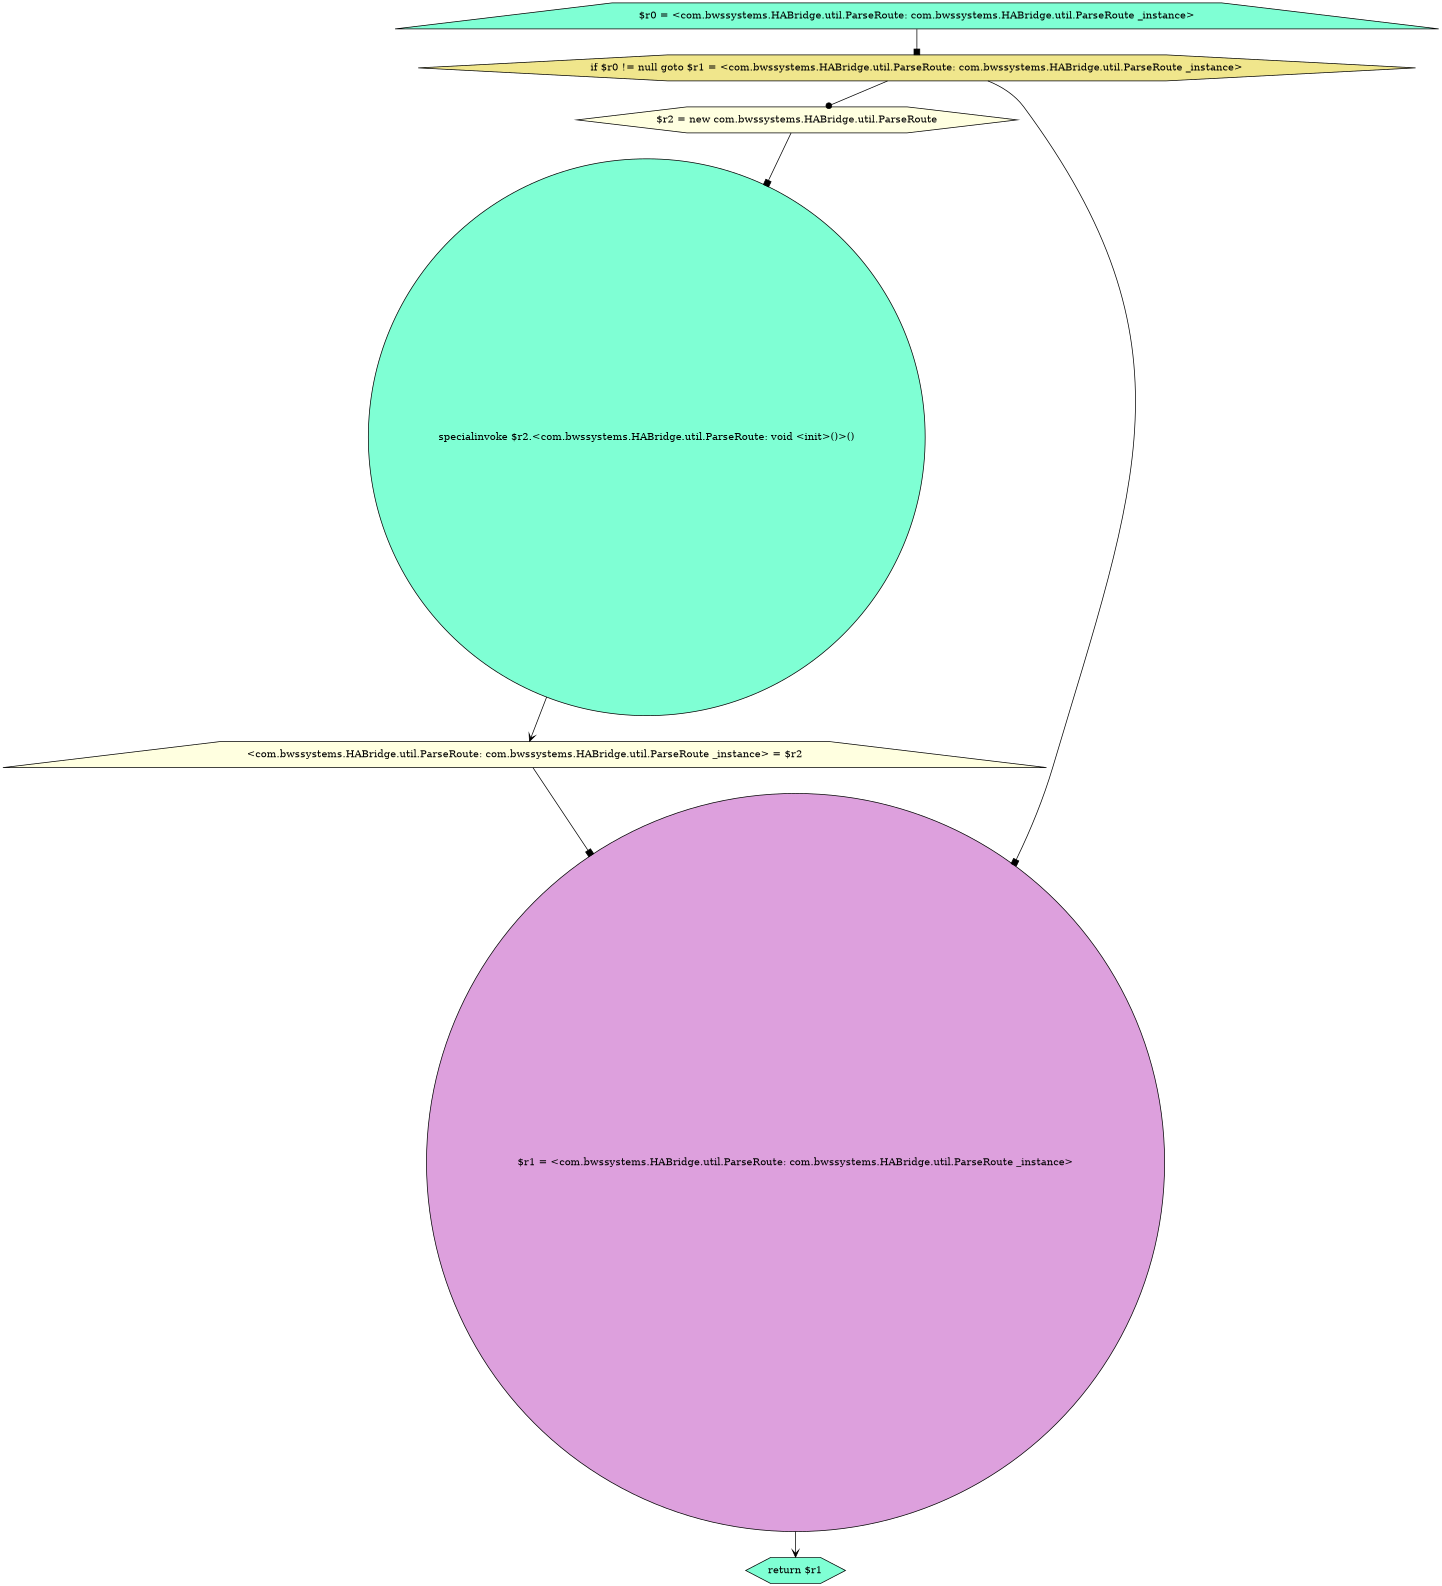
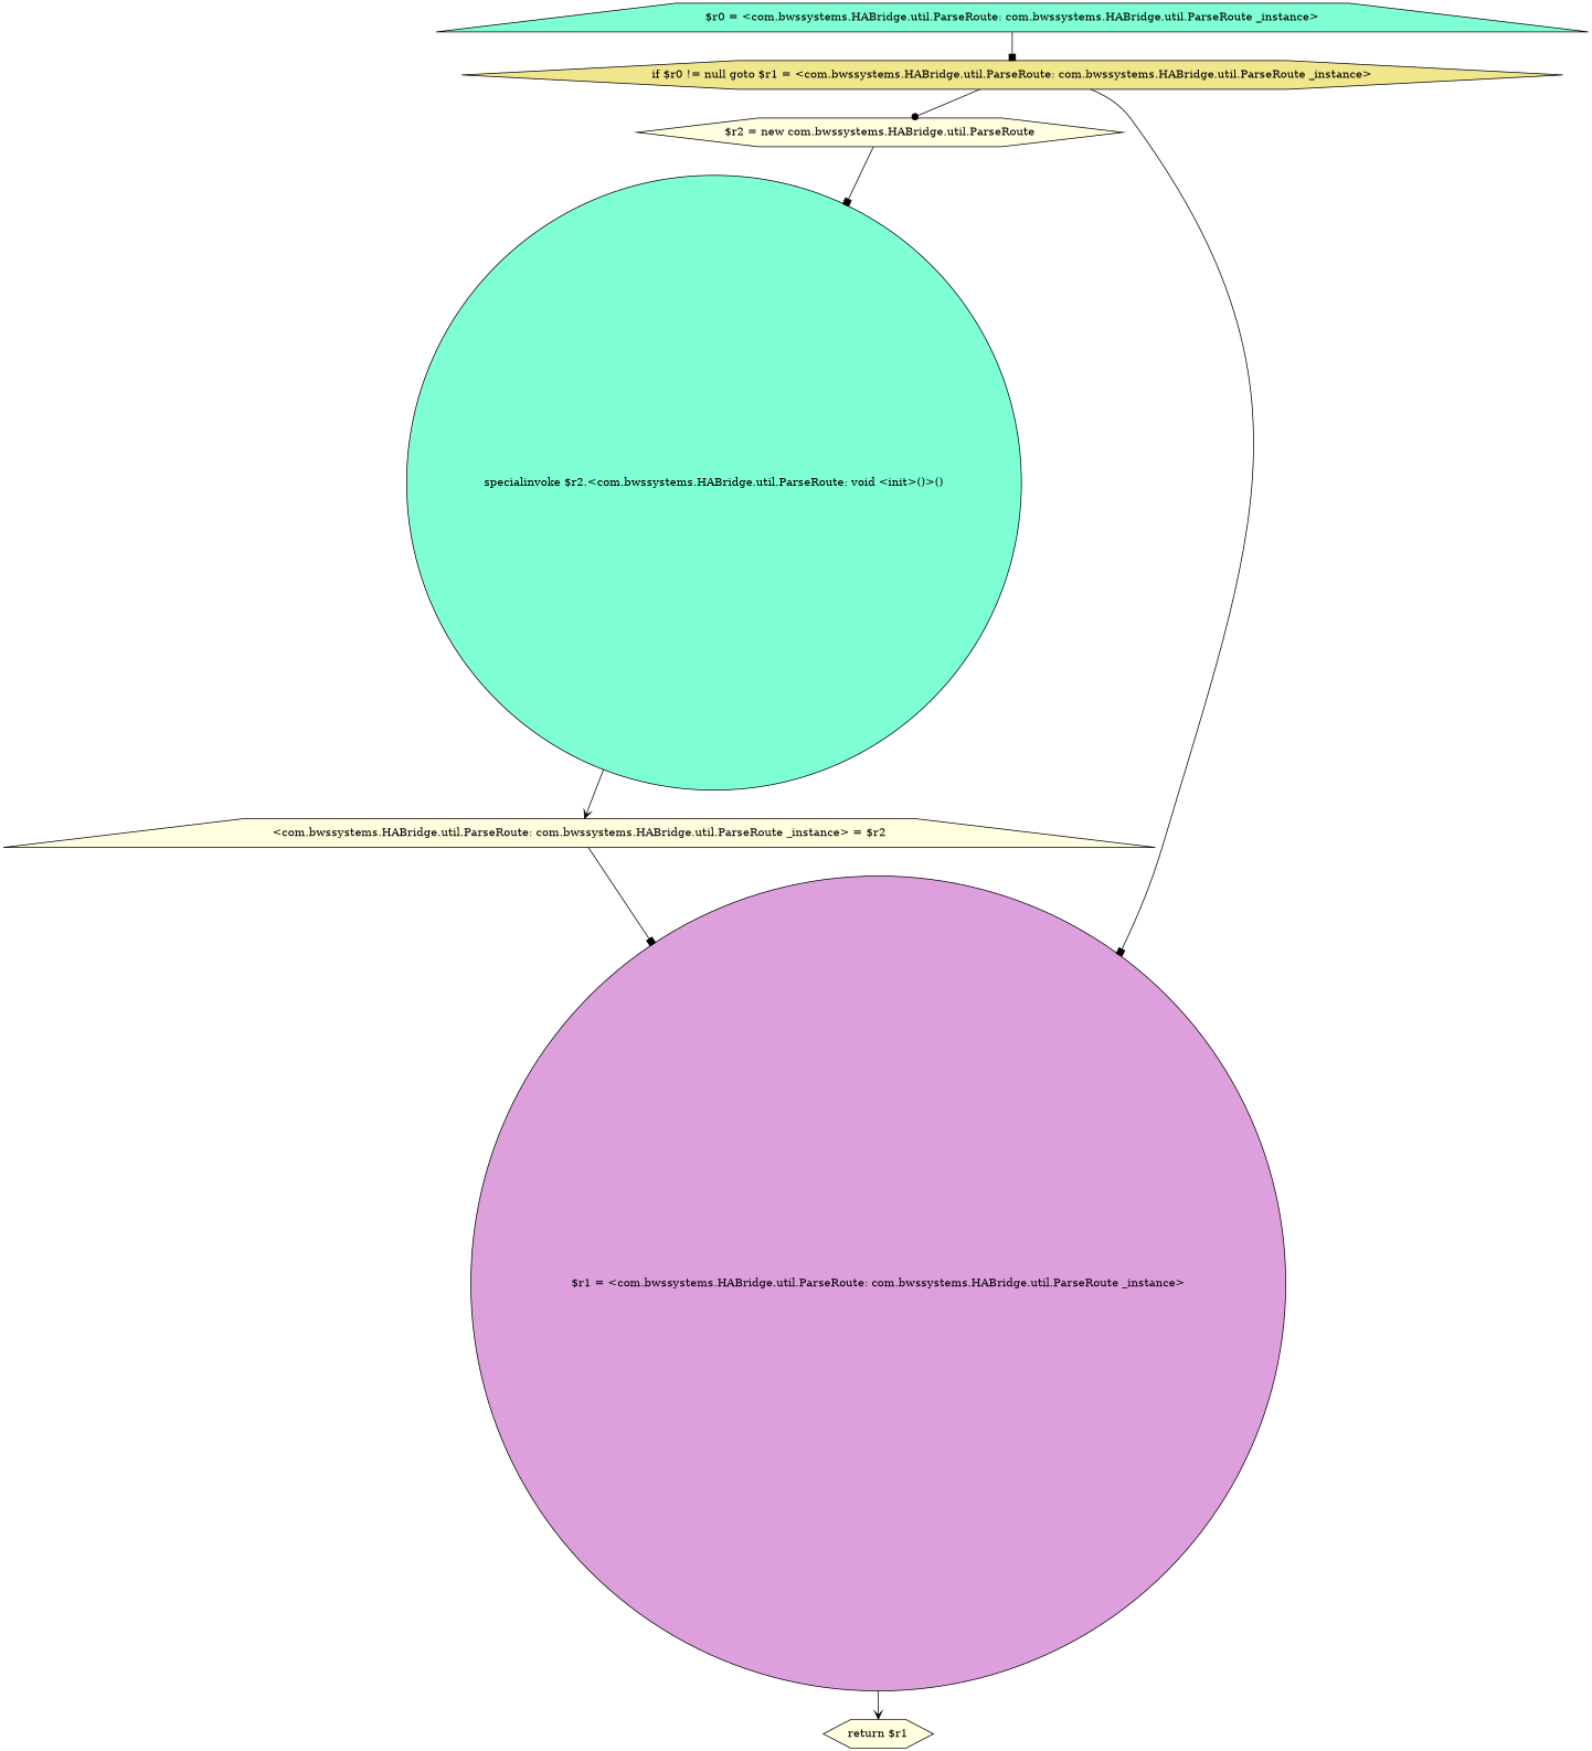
  digraph {
    node [style=filled fillcolor=lightyellow shape=hexagon]
    edge [arrowhead=box]
    "$r0 = <com.bwssystems.HABridge.util.ParseRoute: com.bwssystems.HABridge.util.ParseRoute _instance>" [fillcolor=aquamarine shape=trapezium]
    "if $r0 != null goto $r1 = <com.bwssystems.HABridge.util.ParseRoute: com.bwssystems.HABridge.util.ParseRoute _instance>" [fillcolor=khaki]
    "$r2 = new com.bwssystems.HABridge.util.ParseRoute"
    "$r1 = <com.bwssystems.HABridge.util.ParseRoute: com.bwssystems.HABridge.util.ParseRoute _instance>" [fillcolor=plum shape=circle]
    "specialinvoke $r2.<com.bwssystems.HABridge.util.ParseRoute: void <init>()>()" [fillcolor=aquamarine shape=circle]
    "<com.bwssystems.HABridge.util.ParseRoute: com.bwssystems.HABridge.util.ParseRoute _instance> = $r2" [shape=trapezium]
-   "return $r1" [fillcolor=aquamarine]
+   "return $r1"
    "$r0 = <com.bwssystems.HABridge.util.ParseRoute: com.bwssystems.HABridge.util.ParseRoute _instance>" -> "if $r0 != null goto $r1 = <com.bwssystems.HABridge.util.ParseRoute: com.bwssystems.HABridge.util.ParseRoute _instance>"
    "if $r0 != null goto $r1 = <com.bwssystems.HABridge.util.ParseRoute: com.bwssystems.HABridge.util.ParseRoute _instance>" -> "$r2 = new com.bwssystems.HABridge.util.ParseRoute" [arrowhead=dot]
    "if $r0 != null goto $r1 = <com.bwssystems.HABridge.util.ParseRoute: com.bwssystems.HABridge.util.ParseRoute _instance>" -> "$r1 = <com.bwssystems.HABridge.util.ParseRoute: com.bwssystems.HABridge.util.ParseRoute _instance>"
    "$r2 = new com.bwssystems.HABridge.util.ParseRoute" -> "specialinvoke $r2.<com.bwssystems.HABridge.util.ParseRoute: void <init>()>()"
    "$r1 = <com.bwssystems.HABridge.util.ParseRoute: com.bwssystems.HABridge.util.ParseRoute _instance>" -> "return $r1" [arrowhead=vee]
    "specialinvoke $r2.<com.bwssystems.HABridge.util.ParseRoute: void <init>()>()" -> "<com.bwssystems.HABridge.util.ParseRoute: com.bwssystems.HABridge.util.ParseRoute _instance> = $r2" [arrowhead=vee]
    "<com.bwssystems.HABridge.util.ParseRoute: com.bwssystems.HABridge.util.ParseRoute _instance> = $r2" -> "$r1 = <com.bwssystems.HABridge.util.ParseRoute: com.bwssystems.HABridge.util.ParseRoute _instance>"
  }
